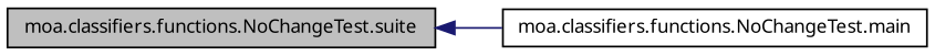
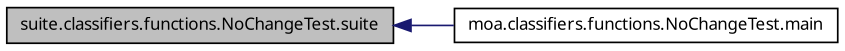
  digraph {
    rankdir=LR
    fontname="Noto Sans"
    node [color=black fontname="Noto Sans" fontsize=10 shape=record style=filled]
-   n1 [fillcolor=grey75 fontcolor=black height=0.2 label="moa.classifiers.functions.NoChangeTest.suite" width=0.4]
+   n1 [fillcolor=grey75 fontcolor=black height=0.2 label="suite.classifiers.functions.NoChangeTest.suite" width=0.4]
    n2 [fillcolor=white height=0.2 label="moa.classifiers.functions.NoChangeTest.main" width=0.4]
    n1 -> n2 [color=midnightblue dir=back fontname="Noto Sans" fontsize=10 labelfontname=Helvetica labelfontsize=10 style=solid]
  }
